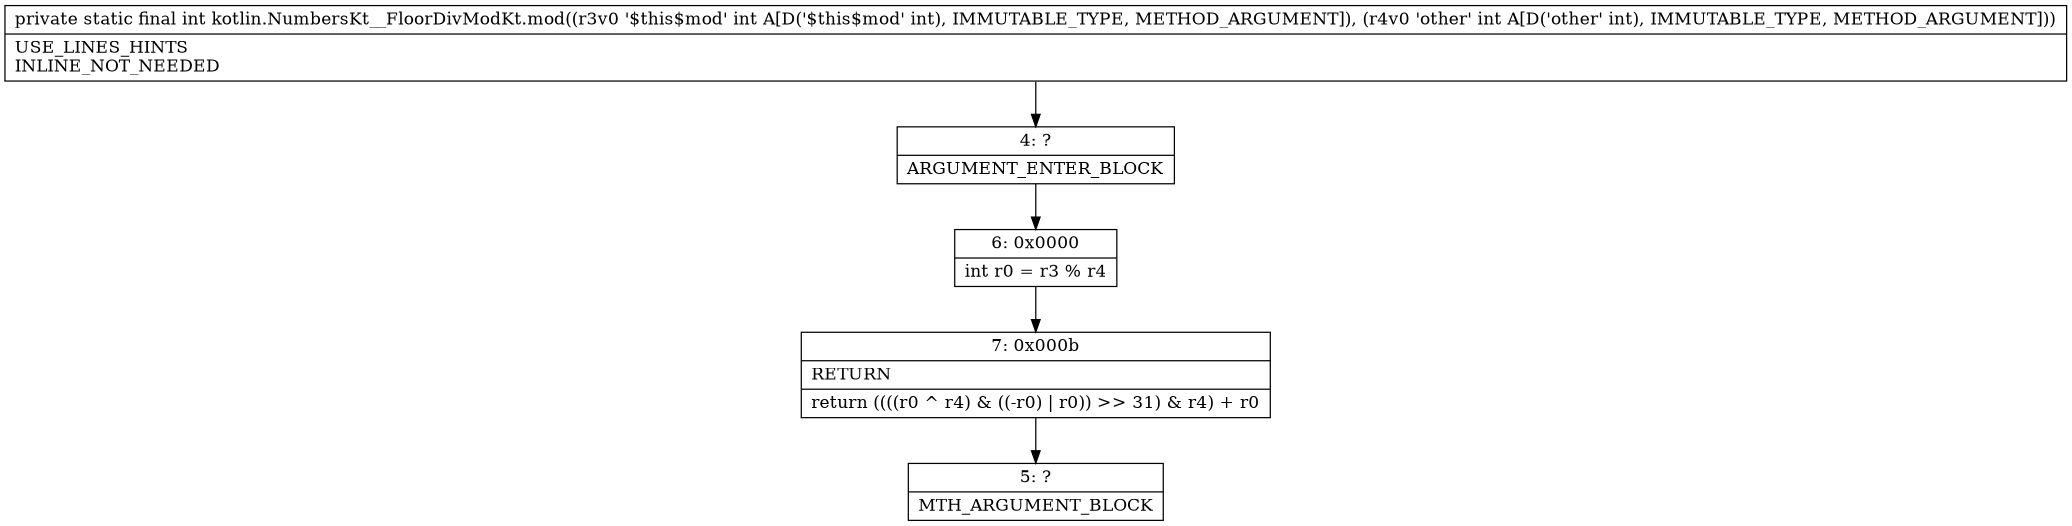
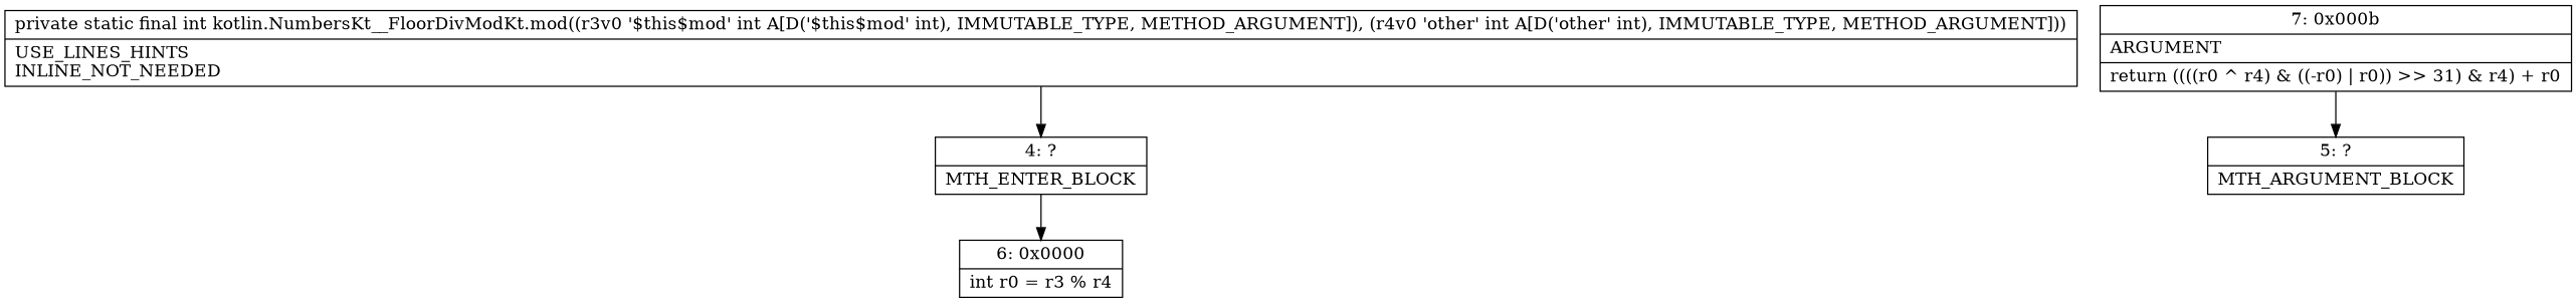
  digraph {
    node [shape=record]
-   n1 [label="{4\:\ ?|ARGUMENT_ENTER_BLOCK\l}"]
+   n1 [label="{4\:\ ?|MTH_ENTER_BLOCK\l}"]
    n2 [label="{6\:\ 0x0000|int r0 = r3 % r4\l}"]
-   n3 [label="{7\:\ 0x000b|RETURN\l|return ((((r0 ^ r4) & ((\-r0) \| r0)) \>\> 31) & r4) + r0\l}"]
+   n3 [label="{7\:\ 0x000b|ARGUMENT\l|return ((((r0 ^ r4) & ((\-r0) \| r0)) \>\> 31) & r4) + r0\l}"]
    n4 [label="{5\:\ ?|MTH_ARGUMENT_BLOCK\l}"]
    n5 [label="{private static final int kotlin.NumbersKt__FloorDivModKt.mod((r3v0 '$this$mod' int A[D('$this$mod' int), IMMUTABLE_TYPE, METHOD_ARGUMENT]), (r4v0 'other' int A[D('other' int), IMMUTABLE_TYPE, METHOD_ARGUMENT]))  | USE_LINES_HINTS\lINLINE_NOT_NEEDED\l}"]
    n1 -> n2
-   n2 -> n3
    n3 -> n4
    n5 -> n1
  }
